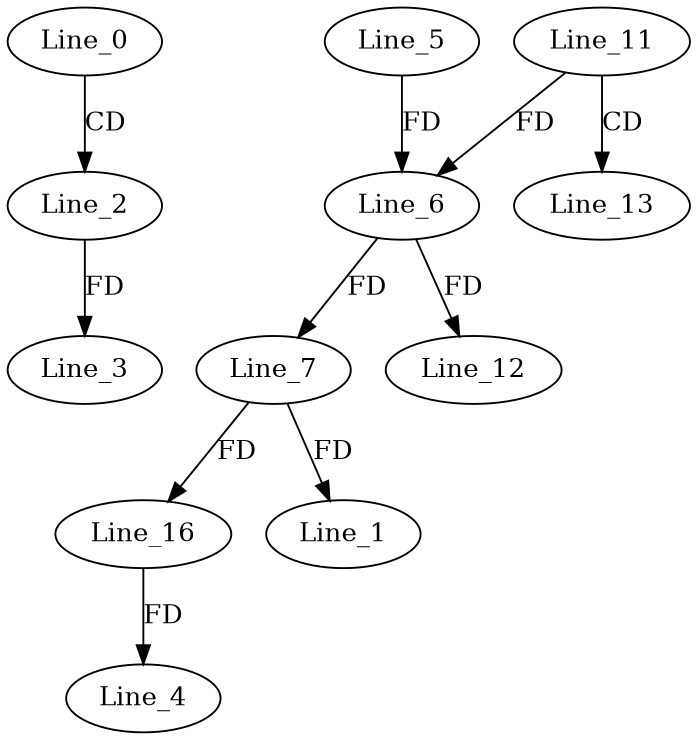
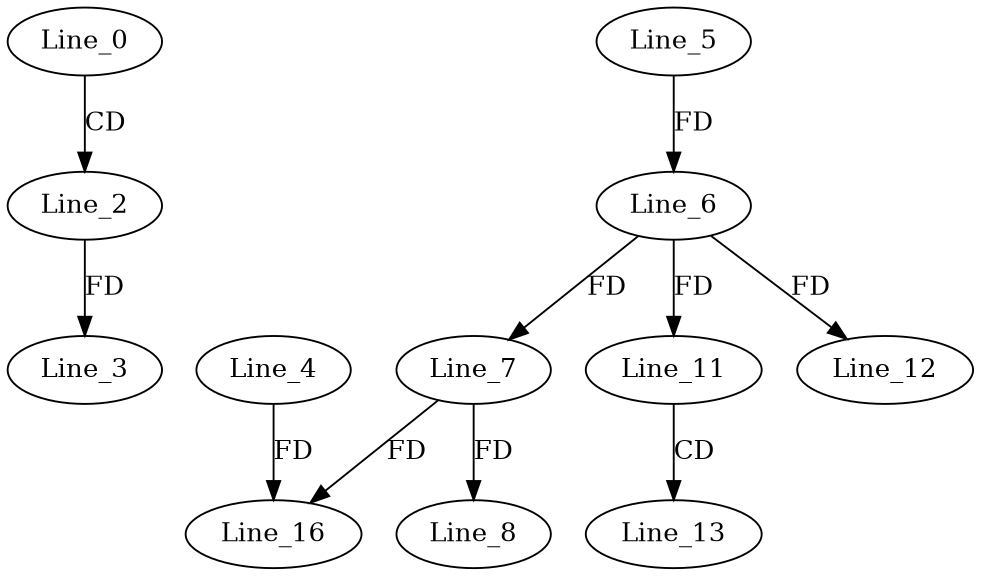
  digraph {
    Line_0
    Line_2
    Line_3
    Line_4
    Line_16
    Line_5
    Line_6
    Line_7
    Line_11
    Line_12
-   Line_8 [label=Line_1]
+   Line_8
    Line_13
    Line_0 -> Line_2 [label=CD]
    Line_2 -> Line_3 [label=FD]
-   Line_16 -> Line_4 [label=FD]
+   Line_4 -> Line_16 [label=FD]
    Line_5 -> Line_6 [label=FD]
    Line_6 -> Line_7 [label=FD]
-   Line_11 -> Line_6 [label=FD]
+   Line_6 -> Line_11 [label=FD]
    Line_6 -> Line_12 [label=FD]
    Line_7 -> Line_16 [label=FD]
    Line_7 -> Line_8 [label=FD]
    Line_11 -> Line_13 [label=CD]
  }
